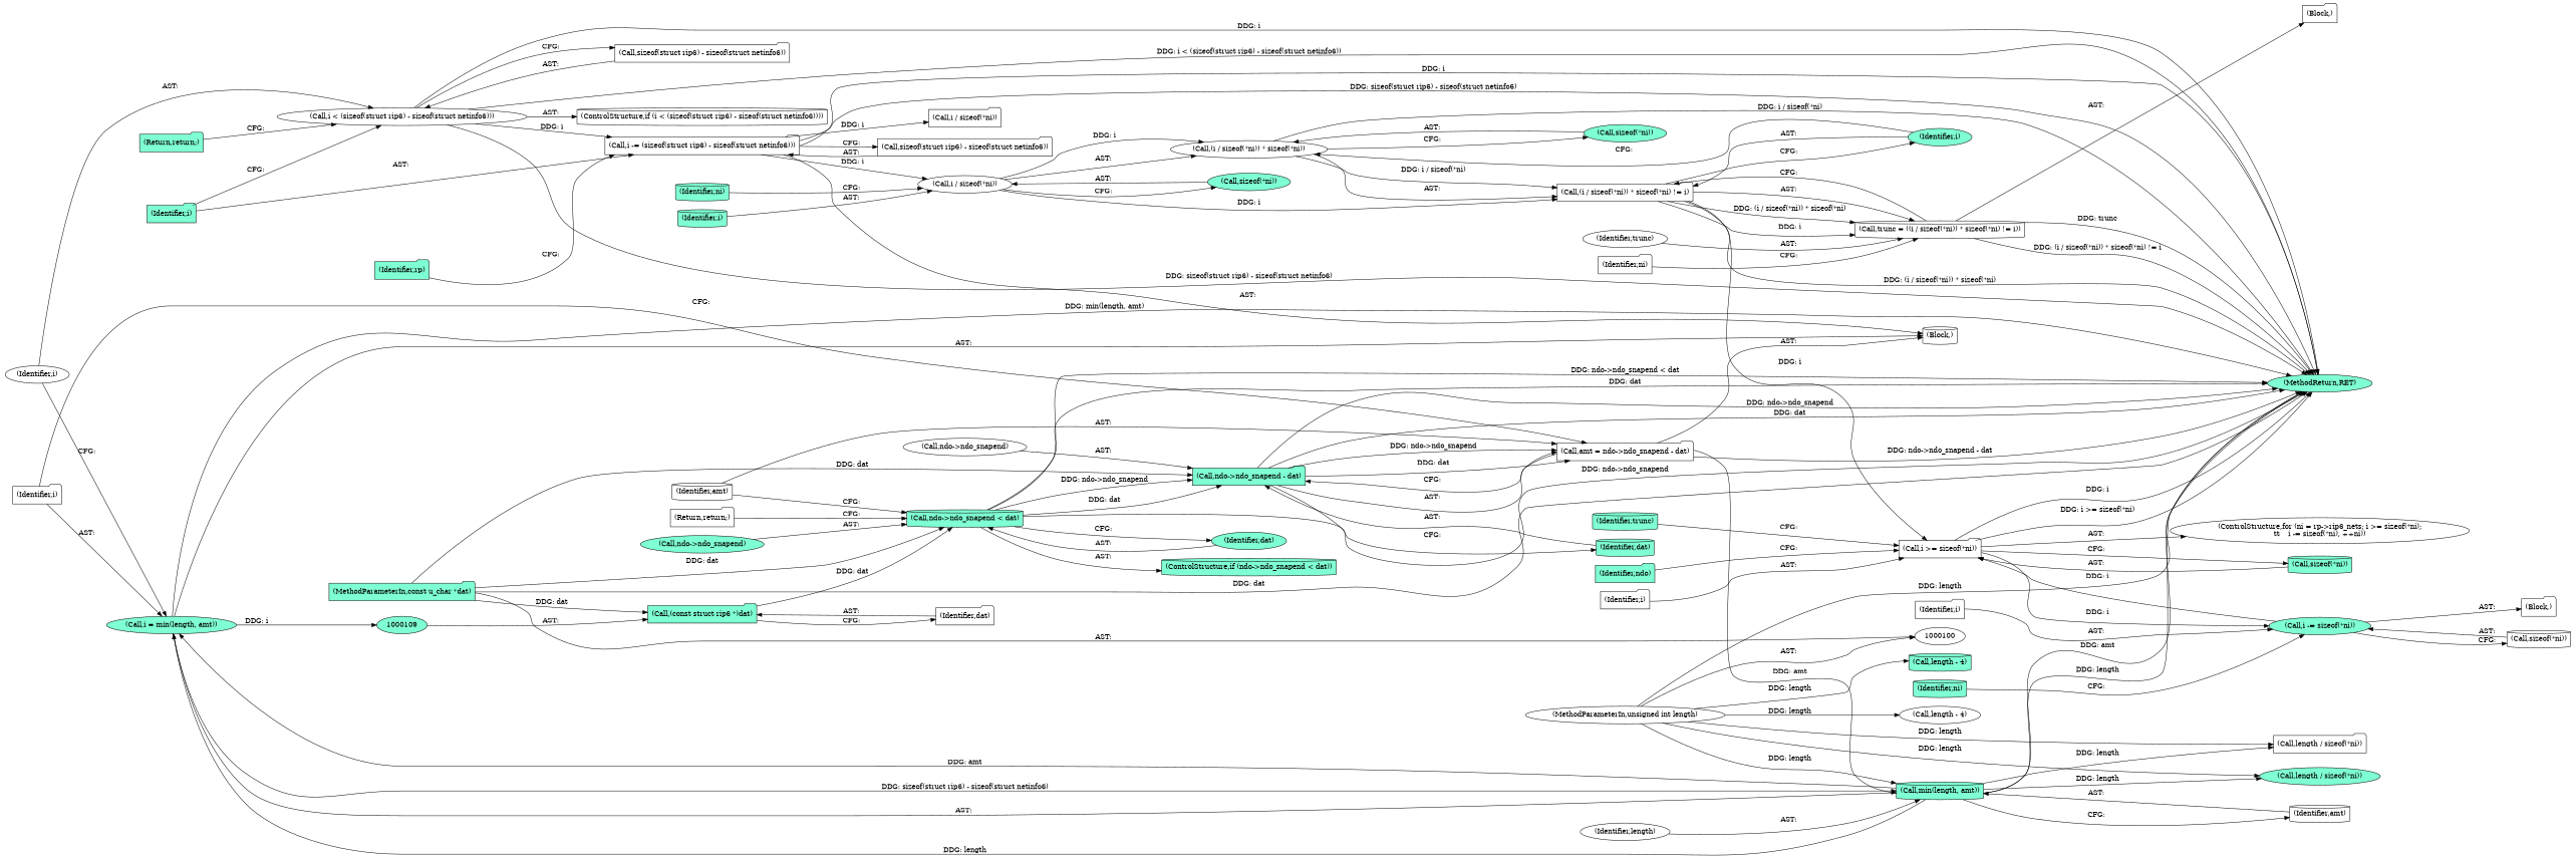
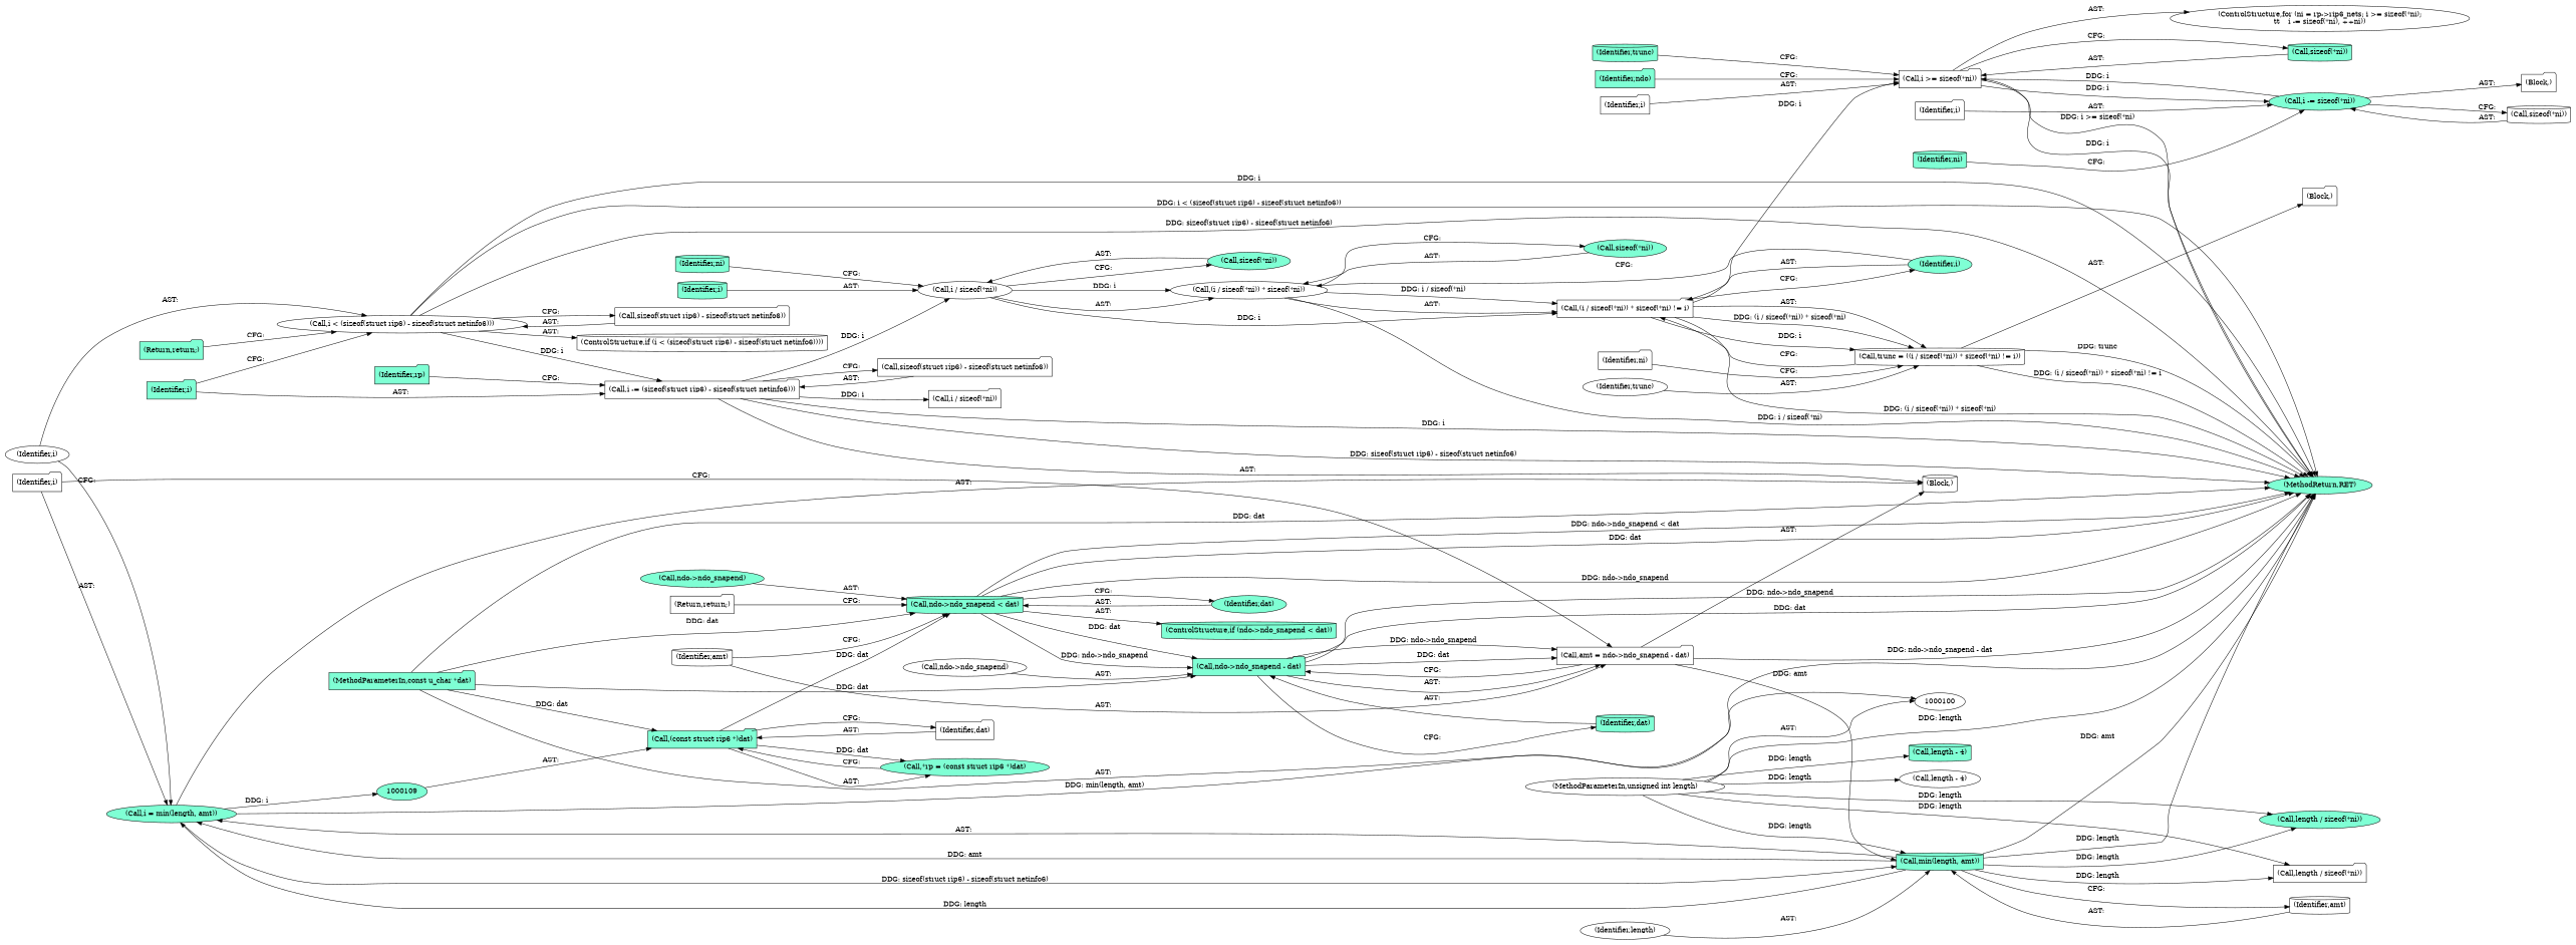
  digraph {
    rankdir=LR
    node [fillcolor=white shape=folder style=filled]
    n1 [label="(Call,(i / sizeof(*ni)) * sizeof(*ni))" shape=ellipse]
    n2 [label="(Call,(i / sizeof(*ni)) * sizeof(*ni) != i)"]
    n3 [fillcolor=aquamarine label="(MethodReturn,RET)" shape=ellipse]
    n4 [fillcolor=aquamarine label="(Call,sizeof(*ni))" shape=ellipse]
    n5 [label="(Call,trunc = ((i / sizeof(*ni)) * sizeof(*ni) != i))" shape=cylinder]
    n6 [label="(Call,i >= sizeof(*ni))"]
    n7 [fillcolor=aquamarine label="(Identifier,i)" shape=ellipse]
    n8 [label="(Call,i / sizeof(*ni))" shape=ellipse]
    n9 [fillcolor=aquamarine label="(Call,sizeof(*ni))" shape=ellipse]
    n10 [label="(Call,i -= (sizeof(struct rip6) - sizeof(struct netinfo6)))"]
    n11 [label="(Call,sizeof(struct rip6) - sizeof(struct netinfo6))"]
    n12 [label="(Call,i / sizeof(*ni))"]
    n13 [label="(Block,)" shape=cylinder]
    n14 [label="(Call,i < (sizeof(struct rip6) - sizeof(struct netinfo6)))" shape=ellipse]
    n15 [label="(ControlStructure,if (i < (sizeof(struct rip6) - sizeof(struct netinfo6))))" shape=cylinder]
    n16 [label="(Call,sizeof(struct rip6) - sizeof(struct netinfo6))"]
    n17 [fillcolor=aquamarine label="(Call,i = min(length, amt))" shape=ellipse]
    n18 [fillcolor=aquamarine label="(Call,min(length, amt))" shape=cylinder]
    1000109 [fillcolor=aquamarine shape=ellipse]
    n20 [label="(Call,length / sizeof(*ni))"]
    n21 [label="(Identifier,amt)" shape=cylinder]
    n22 [fillcolor=aquamarine label="(Call,length / sizeof(*ni))" shape=ellipse]
    n23 [label="(MethodParameterIn,unsigned int length)" shape=ellipse]
    n24 [fillcolor=aquamarine label="(Call,length - 4)" shape=cylinder]
    n25 [label="(Call,length - 4)" shape=ellipse]
    1000100 [shape=ellipse]
    n27 [label="(Call,amt = ndo->ndo_snapend - dat)"]
    n28 [fillcolor=aquamarine label="(Call,ndo->ndo_snapend - dat)"]
    n29 [fillcolor=aquamarine label="(Identifier,dat)" shape=cylinder]
    n30 [fillcolor=aquamarine label="(Call,ndo->ndo_snapend < dat)" shape=cylinder]
    n31 [fillcolor=aquamarine label="(ControlStructure,if (ndo->ndo_snapend < dat))" shape=cylinder]
    n32 [fillcolor=aquamarine label="(Identifier,dat)" shape=ellipse]
    n33 [fillcolor=aquamarine label="(Call,(const struct rip6 *)dat)"]
    n34 [label="(Identifier,dat)"]
+   n35 [fillcolor=aquamarine label="(Call,*rp = (const struct rip6 *)dat)" shape=ellipse]
    n36 [fillcolor=aquamarine label="(MethodParameterIn,const u_char *dat)"]
    n37 [label="(Block,)"]
    n38 [fillcolor=aquamarine label="(Call,i -= sizeof(*ni))" shape=ellipse]
    n39 [fillcolor=aquamarine label="(Call,sizeof(*ni))" shape=cylinder]
    n40 [label="(ControlStructure,for (ni = rp->rip6_nets; i >= sizeof(*ni);\n\t\t    i -= sizeof(*ni), ++ni))" shape=ellipse]
    n41 [label="(Block,)"]
    n42 [label="(Call,sizeof(*ni))" shape=cylinder]
    n43 [label="(Identifier,i)" shape=ellipse]
    n44 [fillcolor=aquamarine label="(Return,return;)"]
    n45 [fillcolor=aquamarine label="(Identifier,ni)" shape=cylinder]
    n46 [label="(Identifier,length)" shape=ellipse]
    n47 [fillcolor=aquamarine label="(Identifier,i)"]
    n48 [fillcolor=aquamarine label="(Identifier,ni)" shape=cylinder]
    n49 [label="(Identifier,ni)"]
    n50 [fillcolor=aquamarine label="(Identifier,i)" shape=cylinder]
    n51 [fillcolor=aquamarine label="(Identifier,trunc)" shape=cylinder]
    n52 [label="(Identifier,amt)" shape=cylinder]
    n53 [label="(Identifier,i)"]
    n54 [label="(Identifier,i)"]
    n55 [label="(Identifier,trunc)" shape=ellipse]
    n56 [fillcolor=aquamarine label="(Call,ndo->ndo_snapend)" shape=ellipse]
    n57 [fillcolor=aquamarine label="(Identifier,ndo)"]
    n58 [fillcolor=aquamarine label="(Identifier,rp)"]
    n59 [label="(Return,return;)"]
    n60 [label="(Call,ndo->ndo_snapend)" shape=ellipse]
    n61 [label="(Identifier,i)"]
    n1 -> n2 [label="AST: "]
    n1 -> n2 [label="DDG: i / sizeof(*ni)"]
    n1 -> n3 [label="DDG: i / sizeof(*ni)"]
    n1 -> n4 [label="CFG: "]
    n2 -> n3 [label="DDG: (i / sizeof(*ni)) * sizeof(*ni)"]
    n2 -> n5 [label="AST: "]
    n2 -> n5 [label="DDG: (i / sizeof(*ni)) * sizeof(*ni)"]
    n2 -> n5 [label="DDG: i"]
    n2 -> n6 [label="DDG: i"]
    n2 -> n7 [label="CFG: "]
    n4 -> n1 [label="AST: "]
    n5 -> n2 [label="CFG: "]
    n5 -> n3 [label="DDG: (i / sizeof(*ni)) * sizeof(*ni) != i"]
    n5 -> n3 [label="DDG: trunc"]
    n5 -> n37 [label="AST: "]
    n6 -> n3 [label="DDG: i"]
    n6 -> n3 [label="DDG: i >= sizeof(*ni)"]
    n6 -> n38 [label="DDG: i"]
    n6 -> n39 [label="CFG: "]
    n6 -> n40 [label="AST: "]
    n7 -> n1 [label="CFG: "]
    n7 -> n2 [label="AST: "]
    n8 -> n1 [label="AST: "]
    n8 -> n1 [label="DDG: i"]
    n8 -> n2 [label="DDG: i"]
    n8 -> n9 [label="CFG: "]
    n9 -> n8 [label="AST: "]
    n10 -> n3 [label="DDG: i"]
    n10 -> n3 [label="DDG: sizeof(struct rip6) - sizeof(struct netinfo6)"]
    n10 -> n8 [label="DDG: i"]
    n10 -> n11 [label="CFG: "]
    n10 -> n12 [label="DDG: i"]
    n10 -> n13 [label="AST: "]
    n11 -> n10 [label="AST: "]
    n14 -> n3 [label="DDG: i < (sizeof(struct rip6) - sizeof(struct netinfo6))"]
    n14 -> n3 [label="DDG: sizeof(struct rip6) - sizeof(struct netinfo6)"]
    n14 -> n3 [label="DDG: i"]
    n14 -> n10 [label="DDG: i"]
    n14 -> n15 [label="AST: "]
    n14 -> n16 [label="CFG: "]
    n16 -> n14 [label="AST: "]
    n17 -> n3 [label="DDG: min(length, amt)"]
    n17 -> n13 [label="AST: "]
    n17 -> n18 [label="DDG: sizeof(struct rip6) - sizeof(struct netinfo6)"]
    n17 -> 1000109 [label="DDG: i"]
    n18 -> n3 [label="DDG: amt"]
    n18 -> n3 [label="DDG: length"]
    n18 -> n17 [label="AST: "]
    n18 -> n17 [label="DDG: length"]
    n18 -> n17 [label="DDG: amt"]
    n18 -> n20 [label="DDG: length"]
    n18 -> n21 [label="CFG: "]
    n18 -> n22 [label="DDG: length"]
    1000109 -> n33 [label="AST: "]
    n21 -> n18 [label="AST: "]
    n23 -> n3 [label="DDG: length"]
    n23 -> n18 [label="DDG: length"]
    n23 -> n20 [label="DDG: length"]
    n23 -> n22 [label="DDG: length"]
    n23 -> n24 [label="DDG: length"]
    n23 -> n25 [label="DDG: length"]
    n23 -> 1000100 [label="AST: "]
    n27 -> n3 [label="DDG: ndo->ndo_snapend - dat"]
    n27 -> n13 [label="AST: "]
    n27 -> n18 [label="DDG: amt"]
    n27 -> n28 [label="CFG: "]
    n28 -> n3 [label="DDG: ndo->ndo_snapend"]
    n28 -> n3 [label="DDG: dat"]
    n28 -> n27 [label="AST: "]
    n28 -> n27 [label="DDG: ndo->ndo_snapend"]
    n28 -> n27 [label="DDG: dat"]
    n28 -> n29 [label="CFG: "]
    n29 -> n28 [label="AST: "]
    n30 -> n3 [label="DDG: ndo->ndo_snapend < dat"]
    n30 -> n3 [label="DDG: dat"]
    n30 -> n3 [label="DDG: ndo->ndo_snapend"]
    n30 -> n28 [label="DDG: ndo->ndo_snapend"]
    n30 -> n28 [label="DDG: dat"]
    n30 -> n31 [label="AST: "]
    n30 -> n32 [label="CFG: "]
    n32 -> n30 [label="AST: "]
    n33 -> n30 [label="DDG: dat"]
    n33 -> n34 [label="CFG: "]
+   n33 -> n35 [label="AST: "]
+   n33 -> n35 [label="DDG: dat"]
    n34 -> n33 [label="AST: "]
+   n35 -> n33 [label="CFG: "]
    n36 -> n3 [label="DDG: dat"]
    n36 -> 1000100 [label="AST: "]
    n36 -> n28 [label="DDG: dat"]
    n36 -> n30 [label="DDG: dat"]
    n36 -> n33 [label="DDG: dat"]
    n38 -> n6 [label="DDG: i"]
    n38 -> n41 [label="AST: "]
    n38 -> n42 [label="CFG: "]
    n39 -> n6 [label="AST: "]
    n42 -> n38 [label="AST: "]
    n43 -> n14 [label="AST: "]
    n43 -> n17 [label="CFG: "]
    n44 -> n14 [label="CFG: "]
    n45 -> n8 [label="CFG: "]
    n46 -> n18 [label="AST: "]
    n47 -> n10 [label="AST: "]
    n47 -> n14 [label="CFG: "]
    n48 -> n38 [label="CFG: "]
    n49 -> n5 [label="CFG: "]
    n50 -> n8 [label="AST: "]
    n51 -> n6 [label="CFG: "]
    n52 -> n27 [label="AST: "]
    n52 -> n30 [label="CFG: "]
    n53 -> n17 [label="AST: "]
    n53 -> n27 [label="CFG: "]
    n54 -> n38 [label="AST: "]
    n55 -> n5 [label="AST: "]
    n56 -> n30 [label="AST: "]
    n57 -> n6 [label="CFG: "]
    n58 -> n10 [label="CFG: "]
    n59 -> n30 [label="CFG: "]
    n60 -> n28 [label="AST: "]
    n61 -> n6 [label="AST: "]
  }
